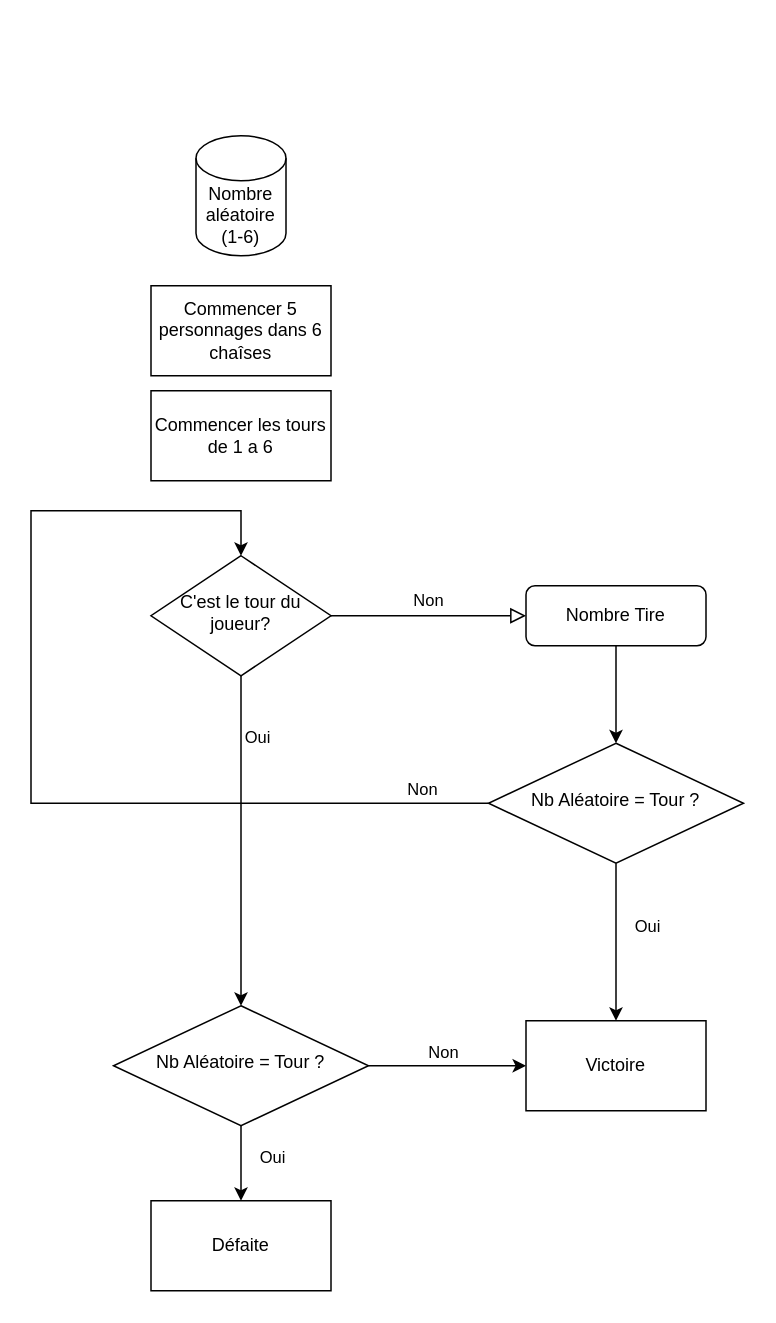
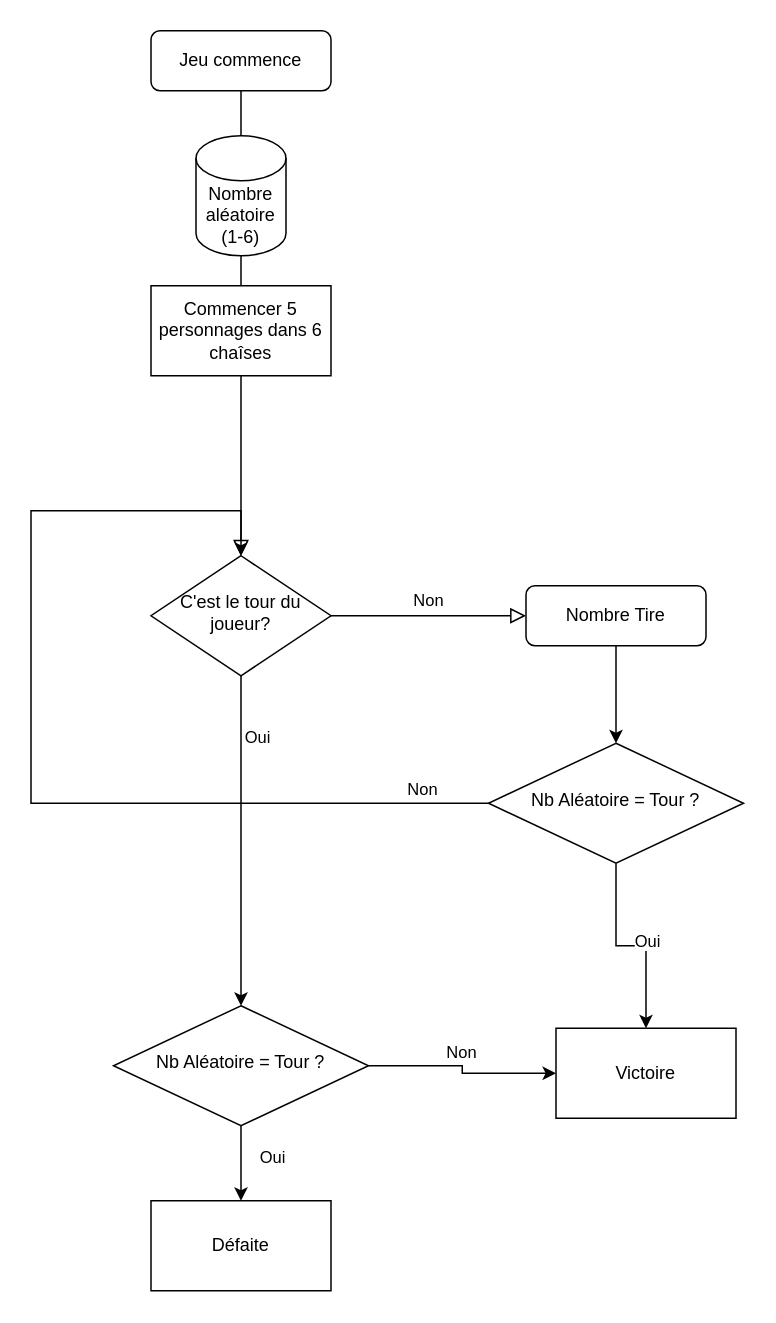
  <mxCell id="0" />
  <mxCell id="1" parent="0" />
+ <mxCell id="2" value="" style="rounded=0;html=1;jettySize=auto;orthogonalLoop=1;fontSize=11;endArrow=block;endFill=0;endSize=8;strokeWidth=1;shadow=0;labelBackgroundColor=none;edgeStyle=orthogonalEdgeStyle;" parent="1" source="3" target="7" edge="1"><mxGeometry relative="1" as="geometry" /></mxCell>
+ <mxCell id="3" value="Jeu commence" style="rounded=1;whiteSpace=wrap;html=1;fontSize=12;glass=0;strokeWidth=1;shadow=0;" parent="1" vertex="1"><mxGeometry x="100" y="20" width="120" height="40" as="geometry" /></mxCell>
  <mxCell id="4" value="Non" style="edgeStyle=orthogonalEdgeStyle;rounded=0;html=1;jettySize=auto;orthogonalLoop=1;fontSize=11;endArrow=block;endFill=0;endSize=8;strokeWidth=1;shadow=0;labelBackgroundColor=none;" parent="1" source="7" target="9" edge="1"><mxGeometry y="10" relative="1" as="geometry"><mxPoint as="offset" /></mxGeometry></mxCell>
  <mxCell id="5" style="edgeStyle=orthogonalEdgeStyle;rounded=0;orthogonalLoop=1;jettySize=auto;html=1;" edge="1" parent="1" source="7" target="23"><mxGeometry relative="1" as="geometry" /></mxCell>
  <mxCell id="6" value="Oui" style="edgeLabel;html=1;align=center;verticalAlign=middle;resizable=0;points=[];" vertex="1" connectable="0" parent="5"><mxGeometry x="-0.609" y="3" relative="1" as="geometry"><mxPoint x="7" y="-3" as="offset" /></mxGeometry></mxCell>
  <mxCell id="7" value="C'est le tour du joueur?" style="rhombus;whiteSpace=wrap;html=1;shadow=0;fontFamily=Helvetica;fontSize=12;align=center;strokeWidth=1;spacing=6;spacingTop=-4;" parent="1" vertex="1"><mxGeometry x="100" y="370" width="120" height="80" as="geometry" /></mxCell>
  <mxCell id="8" style="edgeStyle=orthogonalEdgeStyle;rounded=0;orthogonalLoop=1;jettySize=auto;html=1;exitX=0.5;exitY=1;exitDx=0;exitDy=0;entryX=0.5;entryY=0;entryDx=0;entryDy=0;" edge="1" parent="1" source="9" target="17"><mxGeometry relative="1" as="geometry" /></mxCell>
  <mxCell id="9" value="Nombre Tire" style="rounded=1;whiteSpace=wrap;html=1;fontSize=12;glass=0;strokeWidth=1;shadow=0;" parent="1" vertex="1"><mxGeometry x="350" y="390" width="120" height="40" as="geometry" /></mxCell>
  <mxCell id="10" value="Nombre aléatoire&lt;br&gt;(1-6)" style="shape=cylinder3;whiteSpace=wrap;html=1;boundedLbl=1;backgroundOutline=1;size=15;" vertex="1" parent="1"><mxGeometry x="130" y="90" width="60" height="80" as="geometry" /></mxCell>
  <mxCell id="11" value="Commencer 5 personnages dans 6 chaîses" style="rounded=0;whiteSpace=wrap;html=1;" vertex="1" parent="1"><mxGeometry x="100" y="190" width="120" height="60" as="geometry" /></mxCell>
- <mxCell id="12" value="Commencer les tours de 1 a 6" style="rounded=0;whiteSpace=wrap;html=1;" vertex="1" parent="1"><mxGeometry x="100" y="260" width="120" height="60" as="geometry" /></mxCell>
  <mxCell id="13" style="edgeStyle=orthogonalEdgeStyle;rounded=0;orthogonalLoop=1;jettySize=auto;html=1;exitX=0.5;exitY=1;exitDx=0;exitDy=0;" edge="1" parent="1" source="17" target="18"><mxGeometry relative="1" as="geometry" /></mxCell>
  <mxCell id="14" value="Oui" style="edgeLabel;html=1;align=center;verticalAlign=middle;resizable=0;points=[];" vertex="1" connectable="0" parent="13"><mxGeometry x="-0.217" y="3" relative="1" as="geometry"><mxPoint x="17" as="offset" /></mxGeometry></mxCell>
  <mxCell id="15" style="edgeStyle=orthogonalEdgeStyle;rounded=0;orthogonalLoop=1;jettySize=auto;html=1;entryX=0.5;entryY=0;entryDx=0;entryDy=0;" edge="1" parent="1" source="17" target="7"><mxGeometry relative="1" as="geometry"><mxPoint x="80" y="380" as="targetPoint" /><Array as="points"><mxPoint x="20" y="535" /><mxPoint x="20" y="340" /><mxPoint x="160" y="340" /></Array></mxGeometry></mxCell>
  <mxCell id="16" value="Non" style="edgeLabel;html=1;align=center;verticalAlign=middle;resizable=0;points=[];" vertex="1" connectable="0" parent="15"><mxGeometry x="-0.8" y="-2" relative="1" as="geometry"><mxPoint x="22" y="-8" as="offset" /></mxGeometry></mxCell>
  <mxCell id="17" value="Nb Aléatoire = Tour ?" style="rhombus;whiteSpace=wrap;html=1;shadow=0;fontFamily=Helvetica;fontSize=12;align=center;strokeWidth=1;spacing=6;spacingTop=-4;" vertex="1" parent="1"><mxGeometry x="325" y="495" width="170" height="80" as="geometry" /></mxCell>
- <mxCell id="18" value="Victoire" style="rounded=0;whiteSpace=wrap;html=1;" vertex="1" parent="1"><mxGeometry x="350" y="680" width="120" height="60" as="geometry" /></mxCell>
+ <mxCell id="18" value="Victoire" style="rounded=0;whiteSpace=wrap;html=1;" vertex="1" parent="1"><mxGeometry x="370" y="685" width="120" height="60" as="geometry" /></mxCell>
  <mxCell id="19" style="edgeStyle=orthogonalEdgeStyle;rounded=0;orthogonalLoop=1;jettySize=auto;html=1;entryX=0;entryY=0.5;entryDx=0;entryDy=0;" edge="1" parent="1" source="23" target="18"><mxGeometry relative="1" as="geometry" /></mxCell>
  <mxCell id="20" value="Non" style="edgeLabel;html=1;align=center;verticalAlign=middle;resizable=0;points=[];" vertex="1" connectable="0" parent="19"><mxGeometry x="-0.067" y="-3" relative="1" as="geometry"><mxPoint y="-13" as="offset" /></mxGeometry></mxCell>
  <mxCell id="21" style="edgeStyle=orthogonalEdgeStyle;rounded=0;orthogonalLoop=1;jettySize=auto;html=1;entryX=0.5;entryY=0;entryDx=0;entryDy=0;" edge="1" parent="1" source="23" target="24"><mxGeometry relative="1" as="geometry" /></mxCell>
  <mxCell id="22" value="Oui" style="edgeLabel;html=1;align=center;verticalAlign=middle;resizable=0;points=[];" vertex="1" connectable="0" parent="21"><mxGeometry x="-0.4" y="4" relative="1" as="geometry"><mxPoint x="16" y="5" as="offset" /></mxGeometry></mxCell>
  <mxCell id="23" value="Nb Aléatoire = Tour ?" style="rhombus;whiteSpace=wrap;html=1;shadow=0;fontFamily=Helvetica;fontSize=12;align=center;strokeWidth=1;spacing=6;spacingTop=-4;" vertex="1" parent="1"><mxGeometry x="75" y="670" width="170" height="80" as="geometry" /></mxCell>
  <mxCell id="24" value="Défaite" style="rounded=0;whiteSpace=wrap;html=1;" vertex="1" parent="1"><mxGeometry x="100" y="800" width="120" height="60" as="geometry" /></mxCell>
